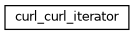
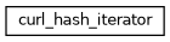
  digraph {
    rankdir=TB
-   n1 [color=black fillcolor=white fontname=Helvetica fontsize=10 height=0.2 label=curl_curl_iterator shape=record style=filled width=0.4]
+   n1 [color=black fillcolor=white fontname=Helvetica fontsize=10 height=0.2 label=curl_hash_iterator shape=record style=filled width=0.4]
  }
